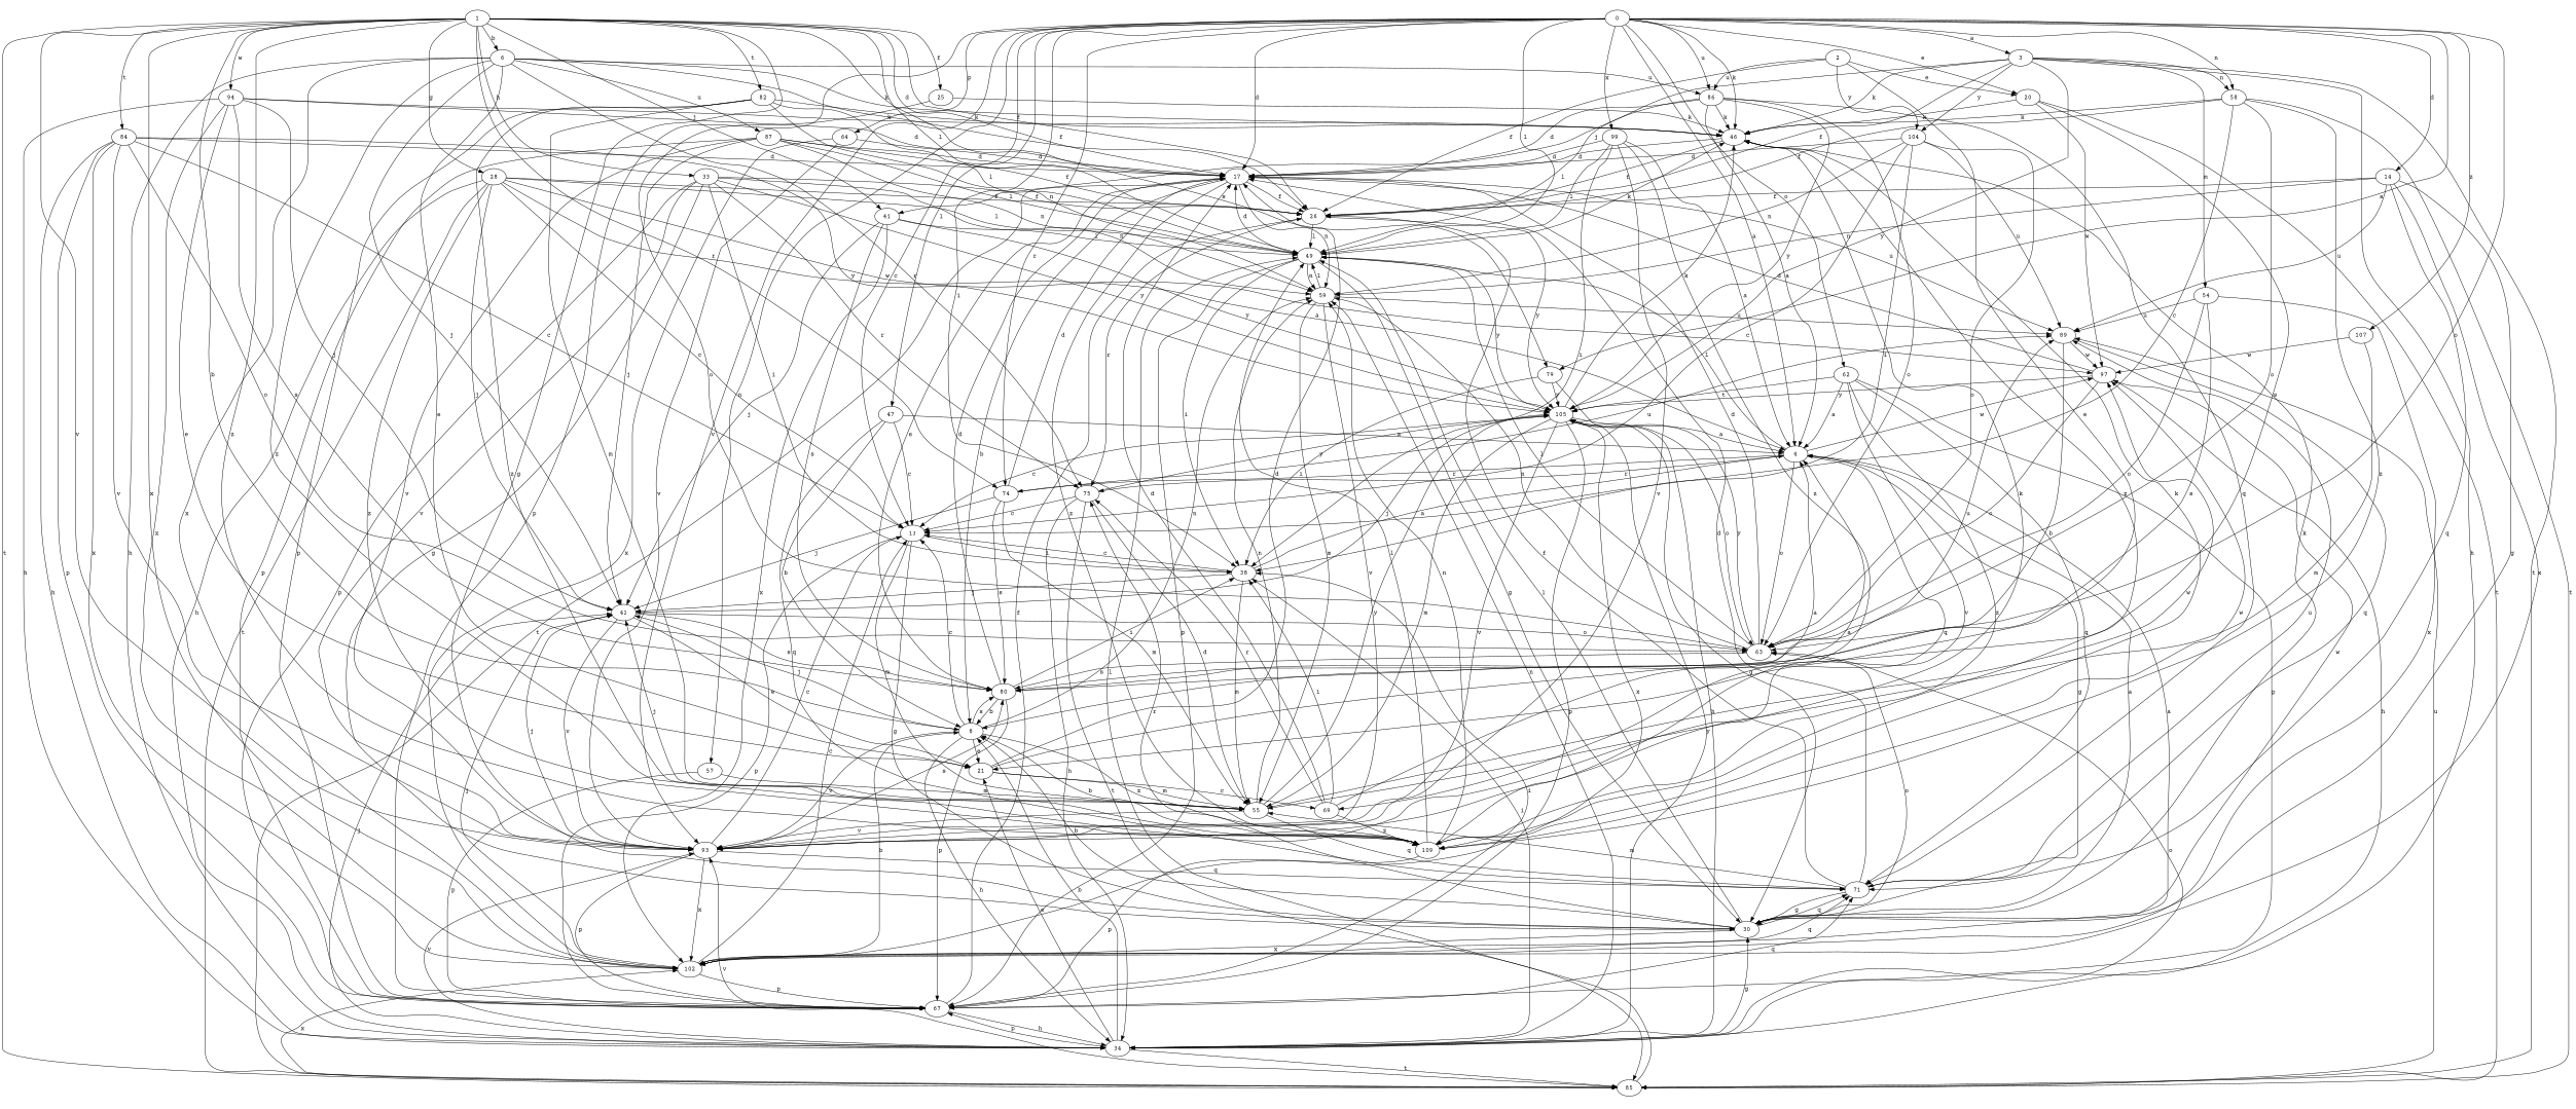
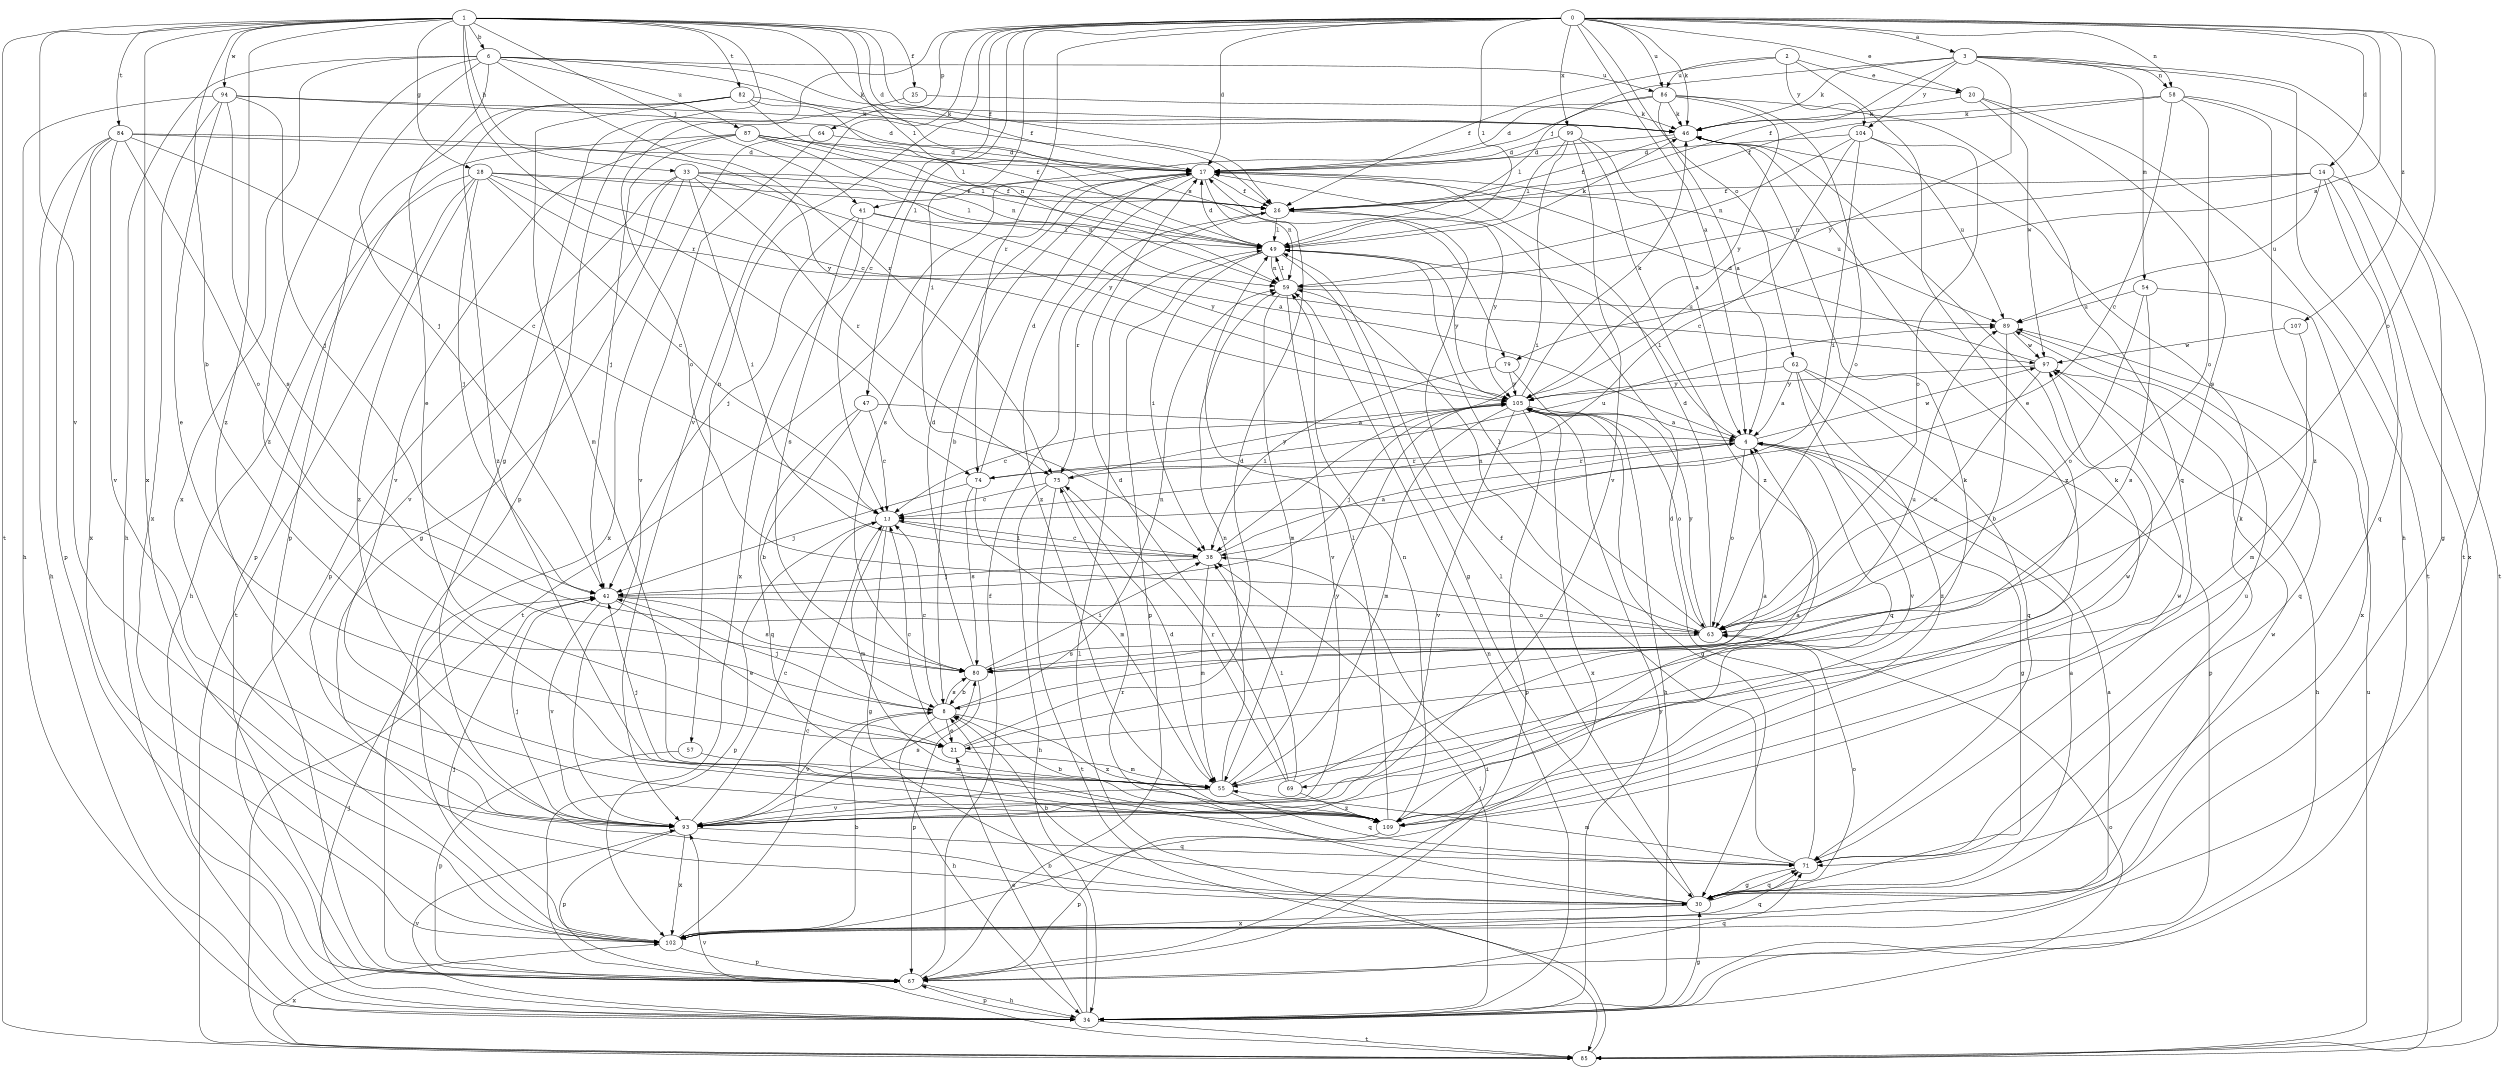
  strict digraph {
    fontname="Courier Prime"
    node [fontname="Courier Prime"]
    edge [fontname="Courier Prime"]
    0
    3
    4
    13
    14
    17
    20
    38
    46
    47
    49
    57
    58
    62
    63
    64
    67
    74
    79
    86
    93
    99
    107
    26
    41
    85
    104
    34
    54
    105
    30
    69
    75
    97
    55
    102
    59
    71
    89
    8
    109
    80
    42
    1
    6
    25
    28
    33
    82
    84
    94
    21
    87
    2
    0 -> 3 [label=a]
    0 -> 4 [label=a]
    0 -> 13 [label=c]
    0 -> 14 [label=d]
    0 -> 17 [label=d]
    0 -> 20 [label=e]
    0 -> 38 [label=i]
    0 -> 46 [label=k]
    0 -> 47 [label=l]
    0 -> 49 [label=l]
    0 -> 57 [label=n]
    0 -> 58 [label=n]
    0 -> 62 [label=o]
    0 -> 63 [label=o]
    0 -> 64 [label=p]
    0 -> 67 [label=p]
    0 -> 74 [label=r]
    0 -> 79 [label=s]
    0 -> 86 [label=u]
    0 -> 93 [label=v]
    0 -> 99 [label=x]
    0 -> 107 [label=z]
    3 -> 46 [label=k]
    3 -> 58 [label=n]
    3 -> 26 [label=f]
    3 -> 41 [label=j]
    3 -> 85 [label=t]
    3 -> 104 [label=y]
    3 -> 34 [label=h]
    3 -> 54 [label=m]
    3 -> 105 [label=y]
    4 -> 49 [label=l]
    4 -> 63 [label=o]
    4 -> 74 [label=r]
    4 -> 30 [label=g]
    4 -> 69 [label=q]
    4 -> 75 [label=r]
    4 -> 97 [label=w]
    13 -> 38 [label=i]
    13 -> 67 [label=p]
    13 -> 30 [label=g]
    13 -> 55 [label=m]
    14 -> 26 [label=f]
    14 -> 30 [label=g]
    14 -> 102 [label=x]
    14 -> 59 [label=n]
    14 -> 71 [label=q]
    14 -> 89 [label=u]
    17 -> 26 [label=f]
    17 -> 85 [label=t]
    17 -> 59 [label=n]
    17 -> 89 [label=u]
    17 -> 8 [label=b]
    17 -> 109 [label=z]
    17 -> 80 [label=s]
    20 -> 46 [label=k]
    20 -> 85 [label=t]
    20 -> 97 [label=w]
    20 -> 80 [label=s]
    38 -> 4 [label=a]
    38 -> 13 [label=c]
    38 -> 55 [label=m]
    38 -> 42 [label=j]
    46 -> 17 [label=d]
    46 -> 26 [label=f]
    46 -> 109 [label=z]
    47 -> 4 [label=a]
    47 -> 13 [label=c]
    47 -> 71 [label=q]
    47 -> 8 [label=b]
    49 -> 17 [label=d]
    49 -> 38 [label=i]
    49 -> 46 [label=k]
    49 -> 67 [label=p]
    49 -> 105 [label=y]
    49 -> 30 [label=g]
    49 -> 59 [label=n]
    57 -> 67 [label=p]
    57 -> 55 [label=m]
    58 -> 13 [label=c]
    58 -> 46 [label=k]
    58 -> 63 [label=o]
    58 -> 26 [label=f]
    58 -> 85 [label=t]
    58 -> 109 [label=z]
    62 -> 4 [label=a]
    62 -> 67 [label=p]
    62 -> 93 [label=v]
-   62 -> 105 [label=t]
+   62 -> 105 [label=y]
    62 -> 71 [label=q]
    62 -> 109 [label=z]
    63 -> 17 [label=d]
    63 -> 49 [label=l]
    63 -> 105 [label=y]
    63 -> 59 [label=n]
    63 -> 80 [label=s]
    64 -> 17 [label=d]
    64 -> 93 [label=v]
    64 -> 102 [label=x]
    67 -> 38 [label=i]
    67 -> 26 [label=f]
    67 -> 34 [label=h]
    67 -> 71 [label=q]
    74 -> 17 [label=d]
    74 -> 55 [label=m]
    74 -> 89 [label=u]
    74 -> 80 [label=s]
    74 -> 42 [label=j]
    79 -> 38 [label=i]
    79 -> 34 [label=h]
    79 -> 105 [label=y]
    86 -> 4 [label=a]
    86 -> 17 [label=d]
    86 -> 46 [label=k]
    86 -> 49 [label=l]
    86 -> 63 [label=o]
    86 -> 105 [label=y]
    86 -> 71 [label=q]
    93 -> 13 [label=c]
    93 -> 46 [label=k]
    93 -> 67 [label=p]
    93 -> 102 [label=x]
    93 -> 71 [label=q]
    93 -> 80 [label=s]
    93 -> 42 [label=j]
    99 -> 4 [label=a]
    99 -> 17 [label=d]
    99 -> 38 [label=i]
    99 -> 49 [label=l]
    99 -> 93 [label=v]
    99 -> 109 [label=z]
    107 -> 97 [label=w]
    107 -> 55 [label=m]
    26 -> 49 [label=l]
    26 -> 105 [label=y]
    26 -> 75 [label=r]
    41 -> 49 [label=l]
    41 -> 105 [label=y]
    41 -> 102 [label=x]
    41 -> 80 [label=s]
    41 -> 42 [label=j]
    85 -> 49 [label=l]
    85 -> 93 [label=v]
    85 -> 102 [label=x]
    85 -> 89 [label=u]
    104 -> 13 [label=c]
    104 -> 17 [label=d]
    104 -> 38 [label=i]
    104 -> 63 [label=o]
    104 -> 59 [label=n]
    104 -> 89 [label=u]
    34 -> 38 [label=i]
    34 -> 63 [label=o]
    34 -> 67 [label=p]
    34 -> 93 [label=v]
    34 -> 85 [label=t]
    34 -> 105 [label=y]
    34 -> 30 [label=g]
    34 -> 59 [label=n]
    34 -> 8 [label=b]
    34 -> 42 [label=j]
    34 -> 21 [label=e]
    54 -> 63 [label=o]
    54 -> 102 [label=x]
    54 -> 89 [label=u]
    54 -> 80 [label=s]
    105 -> 4 [label=a]
    105 -> 13 [label=c]
    105 -> 46 [label=k]
    105 -> 63 [label=o]
    105 -> 67 [label=p]
    105 -> 93 [label=v]
    105 -> 30 [label=g]
    105 -> 55 [label=m]
    105 -> 102 [label=x]
    105 -> 42 [label=j]
    30 -> 4 [label=a]
    30 -> 46 [label=k]
    30 -> 49 [label=l]
    30 -> 63 [label=o]
    30 -> 75 [label=r]
    30 -> 97 [label=w]
    30 -> 102 [label=x]
    30 -> 71 [label=q]
    30 -> 8 [label=b]
    69 -> 4 [label=a]
    69 -> 17 [label=d]
    69 -> 38 [label=i]
    69 -> 75 [label=r]
    69 -> 109 [label=z]
    75 -> 13 [label=c]
    75 -> 85 [label=t]
    75 -> 34 [label=h]
    75 -> 105 [label=y]
    75 -> 55 [label=d]
    97 -> 17 [label=d]
    97 -> 63 [label=o]
    97 -> 34 [label=h]
    97 -> 105 [label=y]
    55 -> 93 [label=v]
    55 -> 105 [label=y]
    55 -> 97 [label=w]
    55 -> 59 [label=n]
    55 -> 71 [label=q]
    55 -> 42 [label=j]
    102 -> 4 [label=a]
    102 -> 13 [label=c]
    102 -> 67 [label=p]
    102 -> 71 [label=q]
    102 -> 8 [label=b]
    102 -> 42 [label=j]
    59 -> 49 [label=l]
    59 -> 93 [label=v]
    59 -> 55 [label=m]
    59 -> 89 [label=u]
    71 -> 17 [label=d]
    71 -> 26 [label=f]
    71 -> 30 [label=g]
    71 -> 55 [label=m]
    71 -> 89 [label=u]
    89 -> 97 [label=w]
    89 -> 71 [label=q]
    89 -> 8 [label=b]
    8 -> 13 [label=c]
    8 -> 93 [label=v]
    8 -> 34 [label=h]
    8 -> 59 [label=n]
    8 -> 109 [label=z]
    8 -> 80 [label=s]
    8 -> 42 [label=j]
    8 -> 21 [label=e]
    109 -> 46 [label=k]
    109 -> 49 [label=l]
    109 -> 67 [label=p]
    109 -> 97 [label=w]
    109 -> 59 [label=n]
    109 -> 8 [label=b]
    80 -> 17 [label=d]
    80 -> 38 [label=i]
    80 -> 67 [label=p]
    80 -> 89 [label=u]
    80 -> 8 [label=b]
    42 -> 63 [label=o]
    42 -> 93 [label=v]
    42 -> 80 [label=s]
    42 -> 21 [label=e]
    1 -> 17 [label=d]
    1 -> 49 [label=l]
    1 -> 74 [label=r]
    1 -> 79 [label=s]
    1 -> 93 [label=v]
    1 -> 26 [label=f]
    1 -> 41 [label=j]
    1 -> 85 [label=t]
    1 -> 30 [label=g]
    1 -> 102 [label=x]
    1 -> 8 [label=b]
    1 -> 109 [label=z]
    1 -> 6 [label=b]
    1 -> 25 [label=f]
    1 -> 28 [label=g]
    1 -> 33 [label=h]
    1 -> 82 [label=t]
    1 -> 84 [label=t]
    1 -> 94 [label=w]
    6 -> 46 [label=k]
    6 -> 86 [label=u]
    6 -> 26 [label=f]
    6 -> 34 [label=h]
    6 -> 75 [label=r]
    6 -> 102 [label=x]
    6 -> 109 [label=z]
    6 -> 42 [label=j]
    6 -> 21 [label=e]
    6 -> 87 [label=u]
    25 -> 46 [label=k]
    25 -> 63 [label=o]
    28 -> 4 [label=a]
    28 -> 13 [label=c]
    28 -> 49 [label=l]
    28 -> 26 [label=f]
    28 -> 85 [label=t]
    28 -> 34 [label=h]
-   28 -> 97 [label=w]
+   28 -> 97 [label=c]
    28 -> 109 [label=z]
    28 -> 42 [label=j]
    33 -> 38 [label=i]
    33 -> 67 [label=p]
    33 -> 93 [label=v]
    33 -> 26 [label=f]
    33 -> 105 [label=y]
    33 -> 30 [label=g]
    33 -> 75 [label=r]
    33 -> 59 [label=n]
    82 -> 46 [label=k]
    82 -> 49 [label=l]
    82 -> 67 [label=p]
    82 -> 55 [label=m]
    82 -> 59 [label=n]
    82 -> 109 [label=z]
    84 -> 13 [label=c]
    84 -> 17 [label=d]
    84 -> 63 [label=o]
    84 -> 67 [label=p]
    84 -> 93 [label=v]
    84 -> 34 [label=h]
    84 -> 105 [label=y]
    84 -> 102 [label=x]
    94 -> 17 [label=d]
    94 -> 46 [label=k]
    94 -> 34 [label=h]
    94 -> 102 [label=x]
    94 -> 80 [label=s]
    94 -> 42 [label=j]
    94 -> 21 [label=e]
    21 -> 4 [label=a]
-   21 -> 69 [label=c]
+   21 -> 13 [label=c]
    21 -> 17 [label=d]
    21 -> 55 [label=m]
    87 -> 17 [label=d]
    87 -> 49 [label=l]
    87 -> 67 [label=p]
    87 -> 93 [label=v]
    87 -> 26 [label=f]
    87 -> 59 [label=n]
    87 -> 42 [label=j]
    2 -> 20 [label=e]
    2 -> 86 [label=u]
    2 -> 26 [label=f]
    2 -> 104 [label=y]
    2 -> 21 [label=e]
  }
